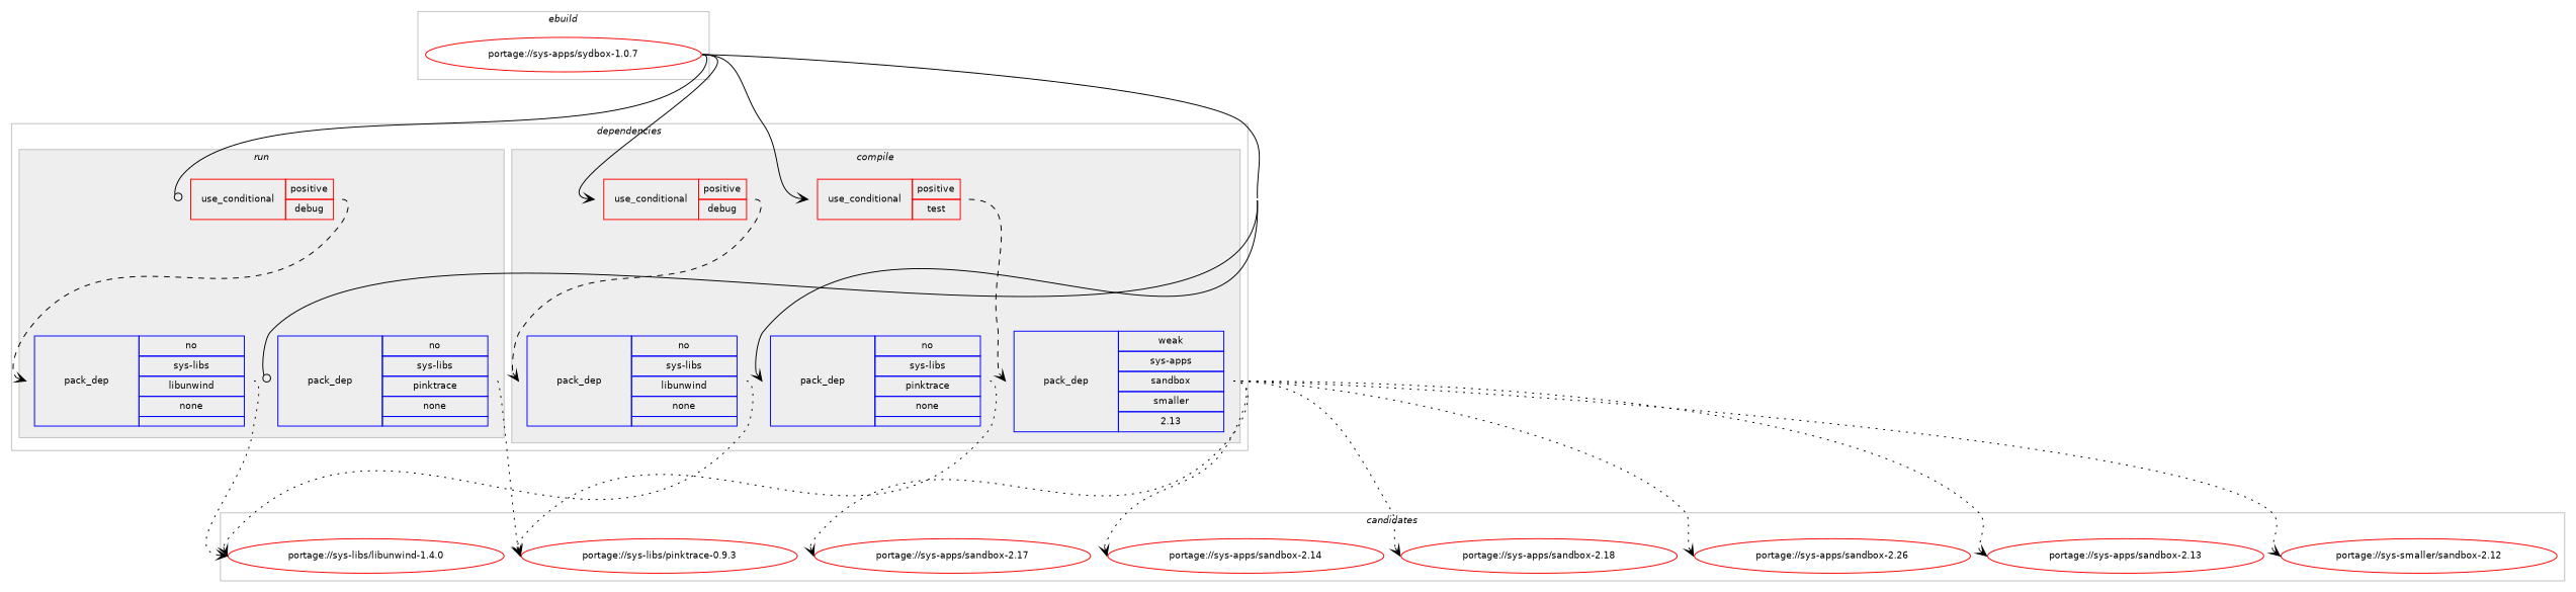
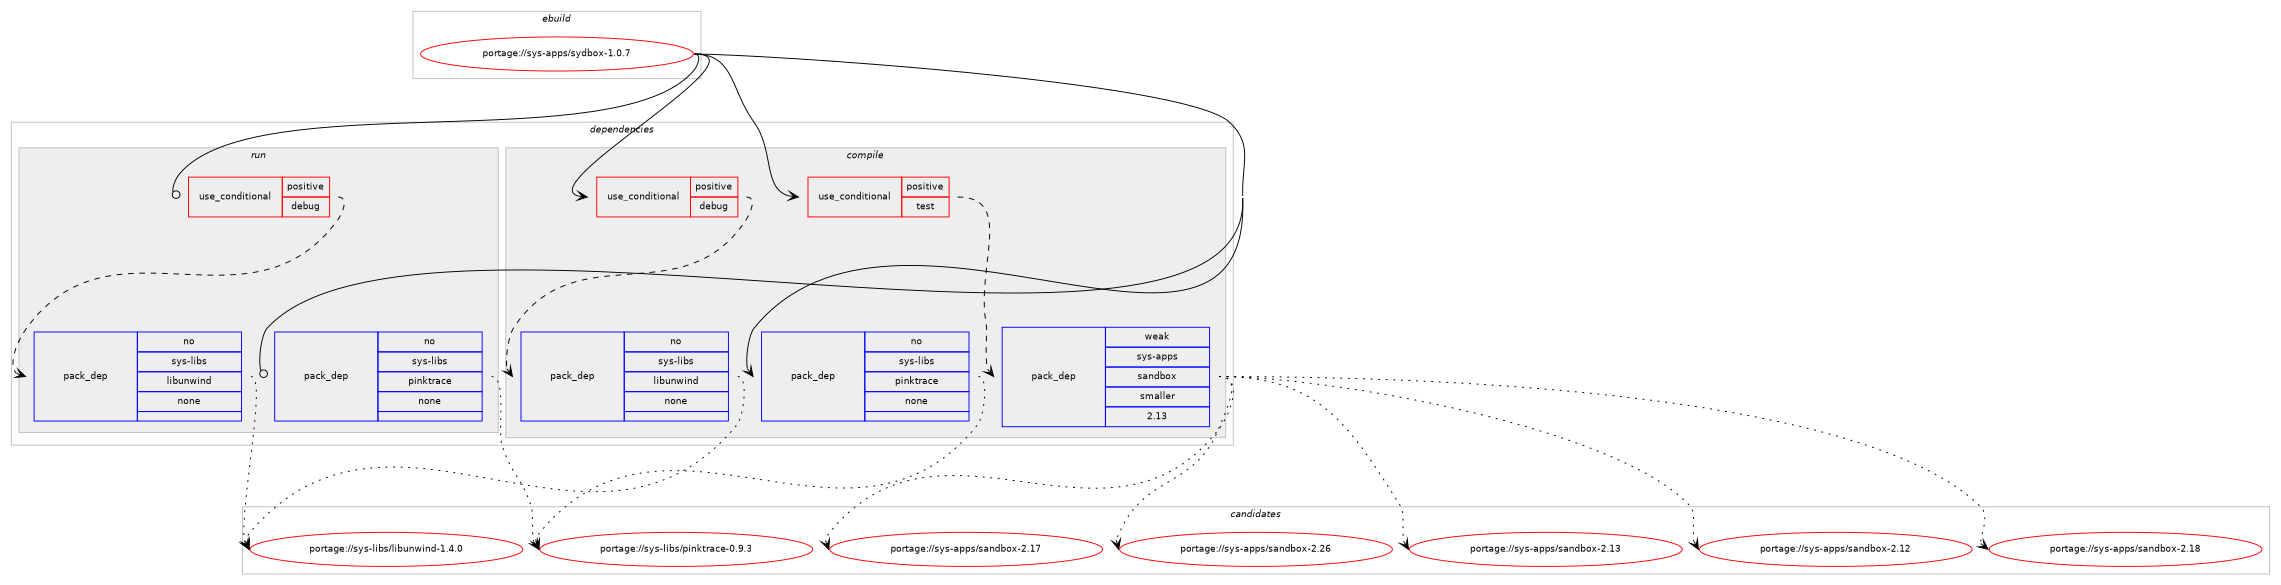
  digraph {
    compound=true
    concentrate=true
    fontname=Helvetica
    fontsize=10
    newrank=true
    rankdir=TB
    ranksep=1.5
    node [color=red fontname=Helvetica fontsize=10]
    edge [arrowhead=vee headport=w style=dotted tailport=e weight=100]
    n1 [label="portage://sys-apps/sydbox-1.0.7" width=4]
    n2 [color=blue label=<<TABLE BORDER="0" CELLBORDER="1" CELLSPACING="0" CELLPADDING="4" WIDTH="220"><TR><TD ROWSPAN="6" CELLPADDING="30">pack_dep</TD></TR><TR><TD WIDTH="110">no</TD></TR><TR><TD>sys-libs</TD></TR><TR><TD>libunwind</TD></TR><TR><TD>none</TD></TR><TR><TD></TD></TR></TABLE>> shape=none]
    n3 [label=<<TABLE BORDER="0" CELLBORDER="1" CELLSPACING="0" CELLPADDING="4"><TR><TD ROWSPAN="3" CELLPADDING="10">use_conditional</TD></TR><TR><TD>positive</TD></TR><TR><TD>debug</TD></TR></TABLE>> shape=none]
    n4 [color=blue label=<<TABLE BORDER="0" CELLBORDER="1" CELLSPACING="0" CELLPADDING="4" WIDTH="220"><TR><TD ROWSPAN="6" CELLPADDING="30">pack_dep</TD></TR><TR><TD WIDTH="110">weak</TD></TR><TR><TD>sys-apps</TD></TR><TR><TD>sandbox</TD></TR><TR><TD>smaller</TD></TR><TR><TD>2.13</TD></TR></TABLE>> shape=none]
    n5 [label=<<TABLE BORDER="0" CELLBORDER="1" CELLSPACING="0" CELLPADDING="4"><TR><TD ROWSPAN="3" CELLPADDING="10">use_conditional</TD></TR><TR><TD>positive</TD></TR><TR><TD>test</TD></TR></TABLE>> shape=none]
    n6 [color=blue label=<<TABLE BORDER="0" CELLBORDER="1" CELLSPACING="0" CELLPADDING="4" WIDTH="220"><TR><TD ROWSPAN="6" CELLPADDING="30">pack_dep</TD></TR><TR><TD WIDTH="110">no</TD></TR><TR><TD>sys-libs</TD></TR><TR><TD>pinktrace</TD></TR><TR><TD>none</TD></TR><TR><TD></TD></TR></TABLE>> shape=none]
    n7 [color=blue label=<<TABLE BORDER="0" CELLBORDER="1" CELLSPACING="0" CELLPADDING="4" WIDTH="220"><TR><TD ROWSPAN="6" CELLPADDING="30">pack_dep</TD></TR><TR><TD WIDTH="110">no</TD></TR><TR><TD>sys-libs</TD></TR><TR><TD>libunwind</TD></TR><TR><TD>none</TD></TR><TR><TD></TD></TR></TABLE>> shape=none]
    n8 [label=<<TABLE BORDER="0" CELLBORDER="1" CELLSPACING="0" CELLPADDING="4"><TR><TD ROWSPAN="3" CELLPADDING="10">use_conditional</TD></TR><TR><TD>positive</TD></TR><TR><TD>debug</TD></TR></TABLE>> shape=none]
    n9 [color=blue label=<<TABLE BORDER="0" CELLBORDER="1" CELLSPACING="0" CELLPADDING="4" WIDTH="220"><TR><TD ROWSPAN="6" CELLPADDING="30">pack_dep</TD></TR><TR><TD WIDTH="110">no</TD></TR><TR><TD>sys-libs</TD></TR><TR><TD>pinktrace</TD></TR><TR><TD>none</TD></TR><TR><TD></TD></TR></TABLE>> shape=none]
    n10 [label="portage://sys-libs/libunwind-1.4.0" width=4]
    n11 [label="portage://sys-apps/sandbox-2.26" width=4]
    n12 [label="portage://sys-apps/sandbox-2.18" width=4]
    n13 [label="portage://sys-apps/sandbox-2.17" width=4]
-   n14 [label="portage://sys-apps/sandbox-2.14" width=4]
    n15 [label="portage://sys-apps/sandbox-2.13" width=4]
-   n16 [label="portage://sys-smaller/sandbox-2.12" width=4]
+   n16 [label="portage://sys-apps/sandbox-2.12" width=4]
    n17 [label="portage://sys-libs/pinktrace-0.9.3" width=4]
    subgraph cluster_1 {
      color=gray
      label=<<i>ebuild</i>>
      rank=same
      n1
    }
    subgraph cluster_2 {
      color=gray
      label=<<i>dependencies</i>>
      subgraph cluster_3 {
        color=gray
        fillcolor="#eeeeee"
        label=<<i>compile</i>>
        style=filled
        subgraph sub_4 {
          color=gray
          fillcolor="#eeeeee"
          label=<<i>compile</i>>
          style=filled
          n3
          subgraph sub_5 {
            color=gray
            fillcolor="#eeeeee"
            label=<<i>compile</i>>
            style=filled
            n2
          }
        }
        subgraph sub_6 {
          color=gray
          fillcolor="#eeeeee"
          label=<<i>compile</i>>
          style=filled
          n5
          subgraph sub_7 {
            color=gray
            fillcolor="#eeeeee"
            label=<<i>compile</i>>
            style=filled
            n4
          }
        }
        subgraph sub_8 {
          color=gray
          fillcolor="#eeeeee"
          label=<<i>compile</i>>
          style=filled
          n6
        }
      }
      subgraph cluster_9 {
        color=gray
        fillcolor="#eeeeee"
        label=<<i>compile and run</i>>
        style=filled
      }
      subgraph cluster_10 {
        color=gray
        fillcolor="#eeeeee"
        label=<<i>run</i>>
        style=filled
        subgraph sub_11 {
          color=gray
          fillcolor="#eeeeee"
          label=<<i>run</i>>
          style=filled
          n8
          subgraph sub_12 {
            color=gray
            fillcolor="#eeeeee"
            label=<<i>run</i>>
            style=filled
            n7
          }
        }
        subgraph sub_13 {
          color=gray
          fillcolor="#eeeeee"
          label=<<i>run</i>>
          style=filled
          n9
        }
      }
    }
    subgraph cluster_14 {
      color=gray
      label=<<i>candidates</i>>
      rank=same
      subgraph sub_15 {
        color=black
        label=<<i>candidates</i>>
        nodesep=1
        rank=same
        n10
      }
      subgraph sub_16 {
        color=black
        label=<<i>candidates</i>>
        nodesep=1
        rank=same
        n11
        n12
        n13
-       n14
        n15
        n16
      }
      subgraph sub_17 {
        color=black
        label=<<i>candidates</i>>
        nodesep=1
        rank=same
        n17
      }
      subgraph sub_18 {
        color=black
        label=<<i>candidates</i>>
        nodesep=1
        rank=same
        n10
      }
      subgraph sub_19 {
        color=black
        label=<<i>candidates</i>>
        nodesep=1
        rank=same
        n17
      }
    }
    n1 -> n3 [style=solid weight=20]
    n1 -> n5 [style=solid weight=20]
    n1 -> n6 [style=solid weight=20]
    n1 -> n8 [arrowhead=odot style=solid weight=20]
    n1 -> n9 [arrowhead=odot style=solid weight=20]
    n2 -> n10
    n3 -> n2 [style=dashed weight=20]
    n4 -> n11
    n4 -> n12
    n4 -> n13
-   n4 -> n14
    n4 -> n15
    n4 -> n16
    n5 -> n4 [style=dashed weight=20]
    n6 -> n17
    n7 -> n10
    n8 -> n7 [style=dashed weight=20]
    n9 -> n17
  }
